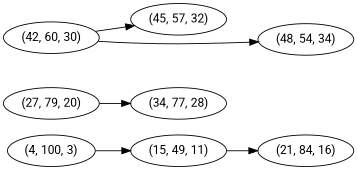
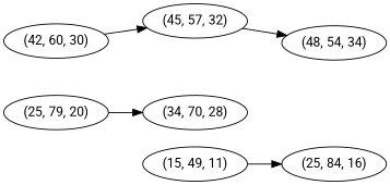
  digraph {
    fontname=Roboto
    rankdir=LR
    node [fontname=Roboto]
    edge [fontname=Roboto]
    n1 [label="(15, 49, 11)"]
-   "(4, 100, 3)"
-   "(21, 84, 16)"
-   "(25, 79, 20)" [label="(27, 79, 20)"]
-   "(34, 70, 28)" [label="(34, 77, 28)"]
+   "(21, 84, 16)" [label="(25, 84, 16)"]
+   "(25, 79, 20)"
+   "(34, 70, 28)"
    "(42, 60, 30)"
    "(45, 57, 32)"
    "(48, 54, 34)"
    n1 -> "(21, 84, 16)"
-   "(4, 100, 3)" -> n1
    "(25, 79, 20)" -> "(34, 70, 28)"
    "(42, 60, 30)" -> "(45, 57, 32)"
-   "(42, 60, 30)" -> "(48, 54, 34)"
+   "(45, 57, 32)" -> "(48, 54, 34)"
  }
